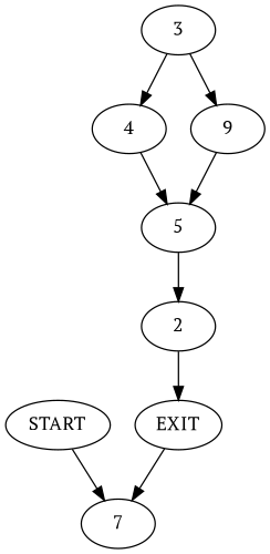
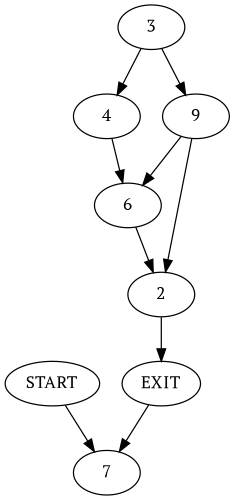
  digraph {
    fontname="PT Serif"
    node [fontname="PT Serif"]
    edge [fontname="PT Serif"]
    n1 [label=START]
    7
    n3 [label=EXIT]
    2
    3
    4
    n7 [label=9]
-   6 [label=5]
+   6
    n1 -> 7
    n3 -> 7
    2 -> n3
    3 -> 4
    3 -> n7
    4 -> 6
+   n7 -> 2
    n7 -> 6
    6 -> 2
  }
